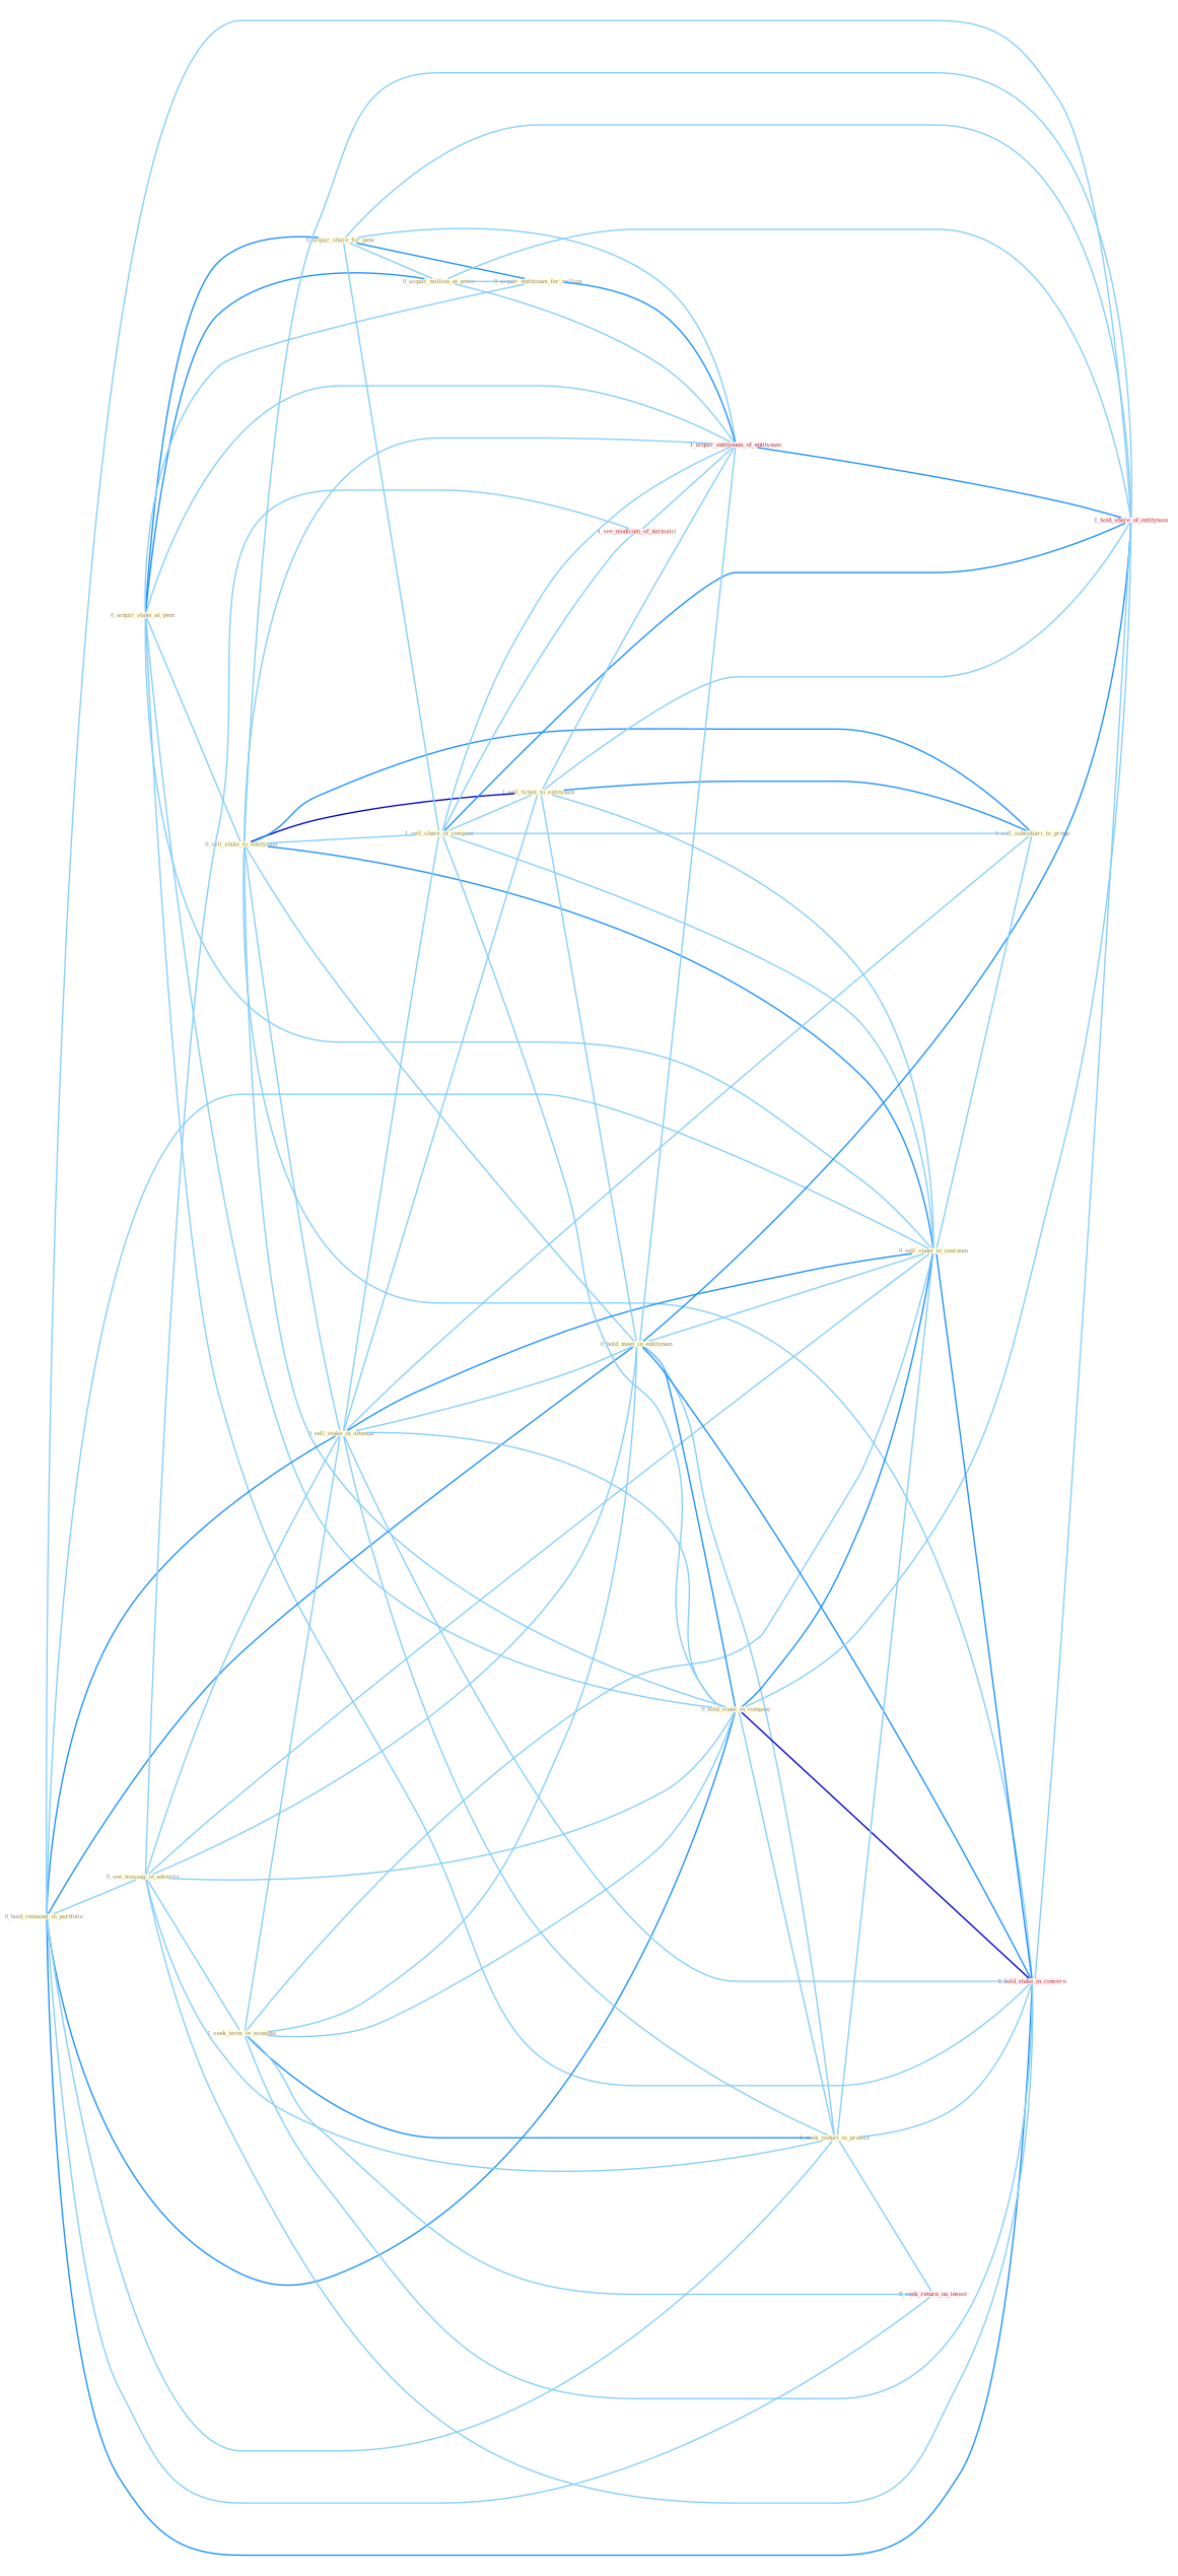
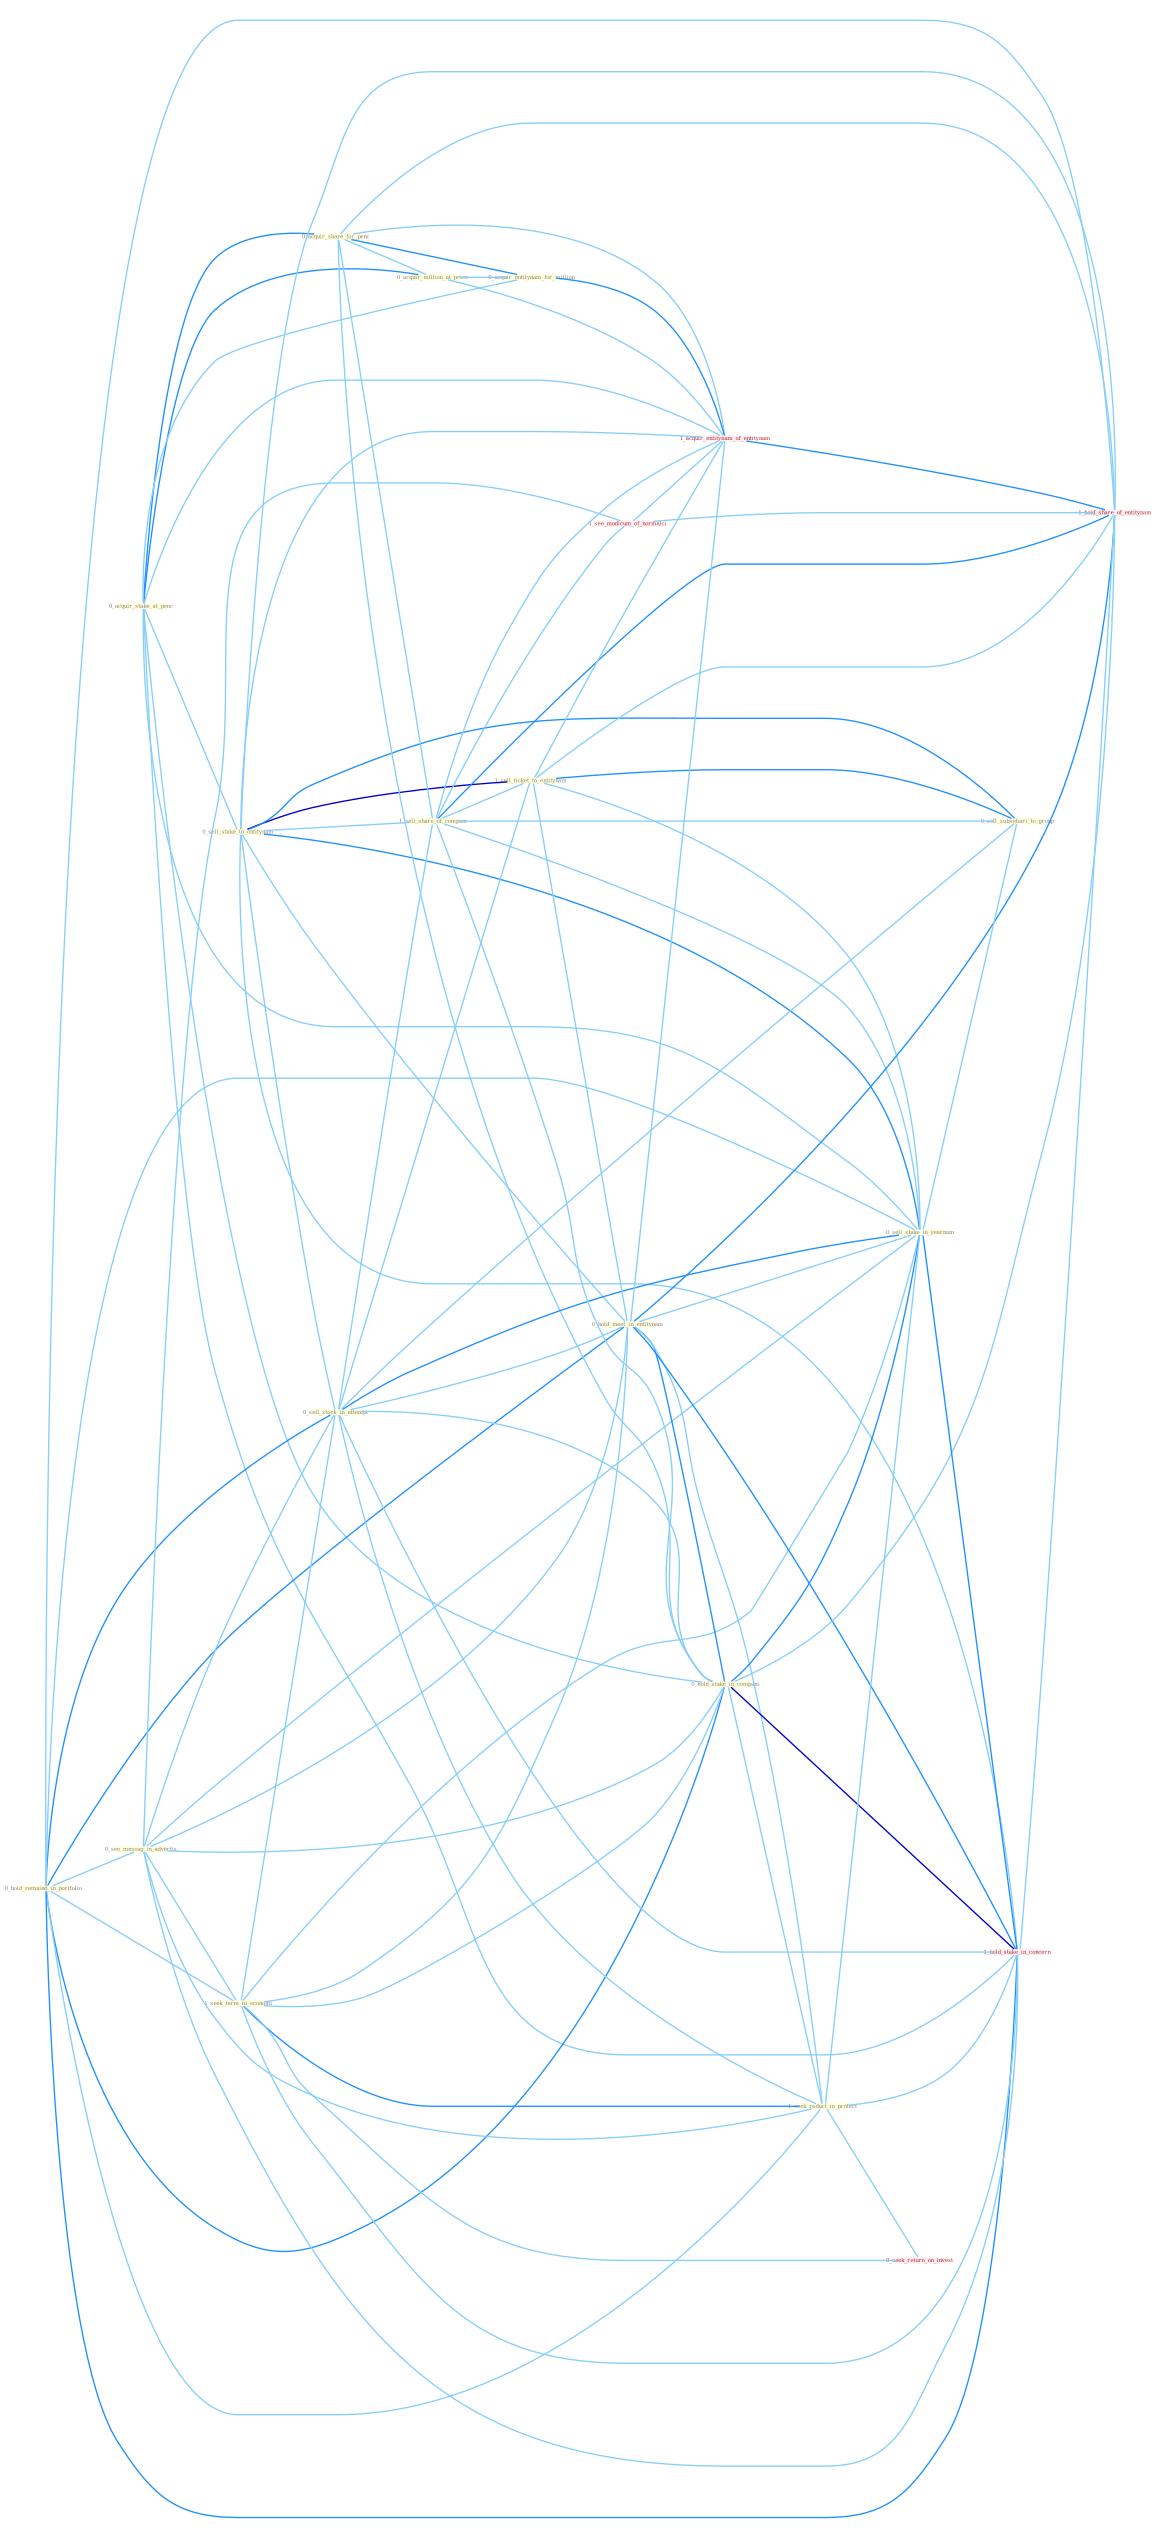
  graph {
    rankdir=LR
    node [color="#ffffe0" fixedsize=true fontcolor="#8b7d6b" fontsize=4 shape=polygon style=filled]
    edge [color="#87cefa" w=1]
    "0_acquir_stake_at_penc " [height=.06 width=.5]
    "0_sell_stake_to_entitynam " [height=.06 width=.5]
    "0_hold_remaind_in_portfolio " [height=.06 width=.5]
    "0_acquir_share_for_penc " [height=.06 width=.5]
    "0_see_messag_in_advertis " [height=.06 width=.5]
    "1_seek_term_in_economi " [height=.06 width=.5]
-   "0_sell_stock_in_attempt " [height=.06 width=.5 label="0_sell_stake_in_attempt"]
+   "0_sell_stock_in_attempt " [height=.06 width=.5]
    "1_sell_share_of_compani " [height=.06 width=.5]
    "1_sell_ticket_to_entitynam " [height=.06 width=.5]
    "0_hold_meet_in_entitynam " [height=.06 width=.5]
    "0_hold_stake_in_compani " [height=.06 width=.5]
    "1_seek_reduct_in_protect " [height=.06 width=.5]
    "0_sell_stake_in_yearnum " [height=.06 width=.5]
    "0_acquir_million_at_price " [height=.06 width=.5]
-   "0_acquir_entitynam_for_million " [height=.06 width=.5]
+   "0_acquir_entitynam_for_million " [height=.06 width=.5 label="9_acquir_entitynam_for_million"]
    "0_sell_subsidiari_to_group " [height=.06 width=.5]
    "1_hold_stake_in_concern " [color="#fff0f5" fontcolor="#b22222" height=.06 width=.5]
    "0_seek_return_on_invest " [color="#fff0f5" fontcolor="#b22222" height=.06 width=.5]
    "1_see_modicum_of_normalci " [color="#fff0f5" fontcolor="#b22222" height=.06 width=.5]
    "1_acquir_entitynam_of_entitynam " [color="#fff0f5" fontcolor="#b22222" height=.06 width=.5]
    "1_hold_share_of_entitynam " [color="#fff0f5" fontcolor="#b22222" height=.06 width=.5]
    subgraph sub_1 {
      "0_acquir_stake_at_penc "
      "0_sell_stake_to_entitynam "
      "0_hold_remaind_in_portfolio "
      "0_acquir_share_for_penc "
      "0_see_messag_in_advertis "
      "1_seek_term_in_economi "
      "0_sell_stock_in_attempt "
      "1_sell_share_of_compani "
      "1_sell_ticket_to_entitynam "
      "0_hold_meet_in_entitynam "
      "0_hold_stake_in_compani "
      "1_seek_reduct_in_protect "
      "0_sell_stake_in_yearnum "
      "0_acquir_million_at_price "
      "0_acquir_entitynam_for_million "
      "0_sell_subsidiari_to_group "
    }
    subgraph sub_2 {
      "1_hold_stake_in_concern "
      "0_seek_return_on_invest "
      "1_see_modicum_of_normalci "
      "1_acquir_entitynam_of_entitynam "
      "1_hold_share_of_entitynam "
    }
    "0_acquir_stake_at_penc " -- "0_sell_stake_to_entitynam "
    "0_acquir_stake_at_penc " -- "0_acquir_share_for_penc " [color="#1e90ff" w=2]
    "0_acquir_stake_at_penc " -- "0_hold_stake_in_compani "
    "0_acquir_stake_at_penc " -- "0_sell_stake_in_yearnum "
    "0_acquir_stake_at_penc " -- "0_acquir_million_at_price " [color="#1e90ff" w=2]
    "0_acquir_stake_at_penc " -- "0_acquir_entitynam_for_million "
    "0_acquir_stake_at_penc " -- "1_hold_stake_in_concern "
    "0_acquir_stake_at_penc " -- "1_acquir_entitynam_of_entitynam "
    "0_sell_stake_to_entitynam " -- "0_sell_stock_in_attempt "
    "0_sell_stake_to_entitynam " -- "1_sell_share_of_compani "
    "0_sell_stake_to_entitynam " -- "1_sell_ticket_to_entitynam " [color="#0000cd" w=3]
    "0_sell_stake_to_entitynam " -- "0_hold_meet_in_entitynam "
-   "0_sell_stake_to_entitynam " -- "0_hold_stake_in_compani "
+   "0_acquir_share_for_penc " -- "0_hold_stake_in_compani "
    "0_sell_stake_to_entitynam " -- "0_sell_stake_in_yearnum " [color="#1e90ff" w=2]
    "0_sell_stake_to_entitynam " -- "0_sell_subsidiari_to_group " [color="#1e90ff" w=2]
    "0_sell_stake_to_entitynam " -- "1_hold_stake_in_concern "
    "0_sell_stake_to_entitynam " -- "1_acquir_entitynam_of_entitynam "
    "0_sell_stake_to_entitynam " -- "1_hold_share_of_entitynam "
    "0_hold_remaind_in_portfolio " -- "0_see_messag_in_advertis "
-   "0_hold_remaind_in_portfolio " -- "0_seek_return_on_invest "
+   "0_hold_remaind_in_portfolio " -- "1_seek_term_in_economi "
    "0_hold_remaind_in_portfolio " -- "0_sell_stock_in_attempt " [color="#1e90ff"]
    "0_hold_remaind_in_portfolio " -- "0_hold_meet_in_entitynam " [color="#1e90ff" w=2]
    "0_hold_remaind_in_portfolio " -- "0_hold_stake_in_compani " [color="#1e90ff" w=2]
    "0_hold_remaind_in_portfolio " -- "1_seek_reduct_in_protect "
    "0_hold_remaind_in_portfolio " -- "0_sell_stake_in_yearnum "
    "0_hold_remaind_in_portfolio " -- "1_hold_stake_in_concern " [color="#1e90ff" w=2]
    "0_hold_remaind_in_portfolio " -- "1_hold_share_of_entitynam "
    "0_acquir_share_for_penc " -- "1_sell_share_of_compani "
    "0_acquir_share_for_penc " -- "0_acquir_million_at_price "
    "0_acquir_share_for_penc " -- "0_acquir_entitynam_for_million " [color="#1e90ff" w=2]
    "0_acquir_share_for_penc " -- "1_acquir_entitynam_of_entitynam "
    "0_acquir_share_for_penc " -- "1_hold_share_of_entitynam "
    "0_see_messag_in_advertis " -- "1_seek_term_in_economi "
    "0_see_messag_in_advertis " -- "0_sell_stock_in_attempt "
    "0_see_messag_in_advertis " -- "0_hold_meet_in_entitynam "
    "0_see_messag_in_advertis " -- "0_hold_stake_in_compani "
    "0_see_messag_in_advertis " -- "1_seek_reduct_in_protect "
    "0_see_messag_in_advertis " -- "0_sell_stake_in_yearnum "
    "0_see_messag_in_advertis " -- "1_hold_stake_in_concern "
    "0_see_messag_in_advertis " -- "1_see_modicum_of_normalci "
    "1_seek_term_in_economi " -- "0_sell_stock_in_attempt "
    "1_seek_term_in_economi " -- "0_hold_meet_in_entitynam "
    "1_seek_term_in_economi " -- "0_hold_stake_in_compani "
    "1_seek_term_in_economi " -- "1_seek_reduct_in_protect " [color="#1e90ff" w=2]
    "1_seek_term_in_economi " -- "0_sell_stake_in_yearnum "
    "1_seek_term_in_economi " -- "1_hold_stake_in_concern "
    "1_seek_term_in_economi " -- "0_seek_return_on_invest "
    "0_sell_stock_in_attempt " -- "1_sell_share_of_compani "
    "0_sell_stock_in_attempt " -- "1_sell_ticket_to_entitynam "
    "0_sell_stock_in_attempt " -- "0_hold_meet_in_entitynam "
    "0_sell_stock_in_attempt " -- "0_hold_stake_in_compani "
    "0_sell_stock_in_attempt " -- "1_seek_reduct_in_protect "
    "0_sell_stock_in_attempt " -- "0_sell_stake_in_yearnum " [color="#1e90ff" w=2]
    "0_sell_stock_in_attempt " -- "0_sell_subsidiari_to_group "
    "0_sell_stock_in_attempt " -- "1_hold_stake_in_concern "
    "1_sell_share_of_compani " -- "1_sell_ticket_to_entitynam "
    "1_sell_share_of_compani " -- "0_hold_stake_in_compani "
    "1_sell_share_of_compani " -- "0_sell_stake_in_yearnum "
    "1_sell_share_of_compani " -- "0_sell_subsidiari_to_group "
    "1_sell_share_of_compani " -- "1_see_modicum_of_normalci "
    "1_sell_share_of_compani " -- "1_acquir_entitynam_of_entitynam "
    "1_sell_share_of_compani " -- "1_hold_share_of_entitynam " [color="#1e90ff" w=2]
    "1_sell_ticket_to_entitynam " -- "0_hold_meet_in_entitynam "
    "1_sell_ticket_to_entitynam " -- "0_sell_stake_in_yearnum "
    "1_sell_ticket_to_entitynam " -- "0_sell_subsidiari_to_group " [color="#1e90ff" w=2]
    "1_sell_ticket_to_entitynam " -- "1_acquir_entitynam_of_entitynam "
    "1_sell_ticket_to_entitynam " -- "1_hold_share_of_entitynam "
    "0_hold_meet_in_entitynam " -- "0_hold_stake_in_compani " [color="#1e90ff" w=2]
    "0_hold_meet_in_entitynam " -- "1_seek_reduct_in_protect "
    "0_hold_meet_in_entitynam " -- "0_sell_stake_in_yearnum "
    "0_hold_meet_in_entitynam " -- "1_hold_stake_in_concern " [color="#1e90ff" w=2]
    "0_hold_meet_in_entitynam " -- "1_acquir_entitynam_of_entitynam "
    "0_hold_meet_in_entitynam " -- "1_hold_share_of_entitynam " [color="#1e90ff" w=2]
    "0_hold_stake_in_compani " -- "1_seek_reduct_in_protect "
    "0_hold_stake_in_compani " -- "0_sell_stake_in_yearnum " [color="#1e90ff" w=2]
    "0_hold_stake_in_compani " -- "1_hold_stake_in_concern " [color="#0000cd" w=3]
    "0_hold_stake_in_compani " -- "1_hold_share_of_entitynam "
    "1_seek_reduct_in_protect " -- "0_sell_stake_in_yearnum "
    "1_seek_reduct_in_protect " -- "1_hold_stake_in_concern "
    "1_seek_reduct_in_protect " -- "0_seek_return_on_invest "
    "0_sell_stake_in_yearnum " -- "0_sell_subsidiari_to_group "
    "0_sell_stake_in_yearnum " -- "1_hold_stake_in_concern " [color="#1e90ff" w=2]
    "0_acquir_million_at_price " -- "0_acquir_entitynam_for_million "
    "0_acquir_million_at_price " -- "1_acquir_entitynam_of_entitynam "
    "0_acquir_entitynam_for_million " -- "1_acquir_entitynam_of_entitynam " [color="#1e90ff" w=2]
    "1_hold_stake_in_concern " -- "1_hold_share_of_entitynam "
    "1_see_modicum_of_normalci " -- "1_acquir_entitynam_of_entitynam "
-   "0_acquir_million_at_price " -- "1_hold_share_of_entitynam "
+   "1_see_modicum_of_normalci " -- "1_hold_share_of_entitynam "
    "1_acquir_entitynam_of_entitynam " -- "1_hold_share_of_entitynam " [color="#1e90ff" w=2]
  }
